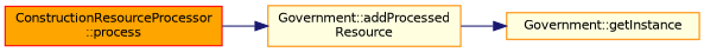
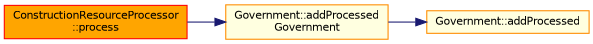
  digraph {
    rankdir=LR
    node [color=darkorange fillcolor=lightyellow fontname=Helvetica fontsize=10 shape=record style=filled]
    edge [arrowhead=normal color=midnightblue fontname=Helvetica fontsize=10 labelfontname=Helvetica labelfontsize=10 style=solid]
    n1 [color=red fillcolor=orange fontcolor=black height=0.2 label="ConstructionResourceProcessor\l::process" width=0.4]
-   n2 [height=0.2 label="Government::addProcessed\lResource" width=0.4]
-   n3 [height=0.2 label="Government::getInstance" width=0.4]
+   n2 [height=0.2 label="Government::addProcessed\lGovernment" width=0.4]
+   n3 [height=0.2 label="Government::addProcessed" width=0.4]
    n1 -> n2
    n2 -> n3
  }
